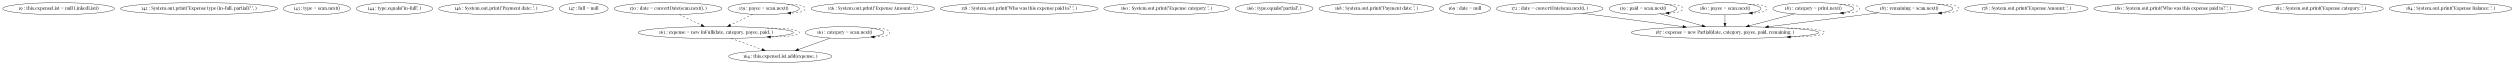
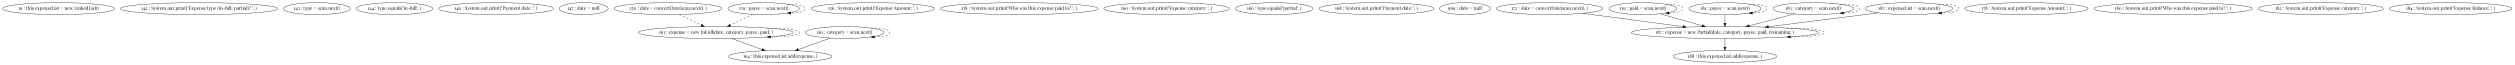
  digraph {
    fontname="Playfair Display"
    node [fontname="Playfair Display"]
    edge [fontname="Playfair Display" style=dashed]
-   "19 : this.expenseList = new LinkedList()" [label="19 : this.expenseList = null LinkedList()"]
+   "19 : this.expenseList = new LinkedList()"
    "142 : System.out.print(\"Expense type (in-full, partial)? \", )"
    "143 : type = scan.next()"
    "144 : type.equals(\"in-full\", )"
    "146 : System.out.print(\"Payment date: \", )"
-   "147 : date = null" [label="147 : full = null"]
-   "150 : date = convertDate(scan.next(), )"
+   "147 : date = null"
+   "150 : date = convertDate(scan.next(), )" [label="250 : date = convertDate(scan.next(), )"]
    "163 : expense = new InFull(date, category, payee, paid, )"
    "164 : this.expenseList.add(expense, )"
    "156 : System.out.print(\"Expense Amount: \", )"
    "158 : System.out.print(\"Who was this expense paid to? \", )"
    "159 : payee = scan.next()"
    "160 : System.out.print(\"Expense category: \", )"
    "161 : category = scan.next()"
    "166 : type.equals(\"partial\", )"
    "168 : System.out.print(\"Payment date: \", )"
-   "169 : date = null"
+   "169 : date = null" [label="969 : date = null"]
    "172 : date = convertDate(scan.next(), )"
    "187 : expense = new Partial(date, category, payee, paid, remaining, )"
+   "188 : this.expenseList.add(expense, )"
    "178 : System.out.print(\"Expense Amount: \", )"
    n22 [label="139 : paid = scan.next()"]
    "180 : System.out.print(\"Who was this expense paid to? \", )"
-   "181 : payee = scan.next()" [label="180 : payee = scan.next()"]
+   "181 : payee = scan.next()"
    "182 : System.out.print(\"Expense category: \", )"
-   "183 : category = scan.next()" [label="183 : category = print.next()"]
+   "183 : category = scan.next()"
    "184 : System.out.print(\"Expense Balance: \", )"
-   "185 : remaining = scan.next()"
+   "185 : remaining = scan.next()" [label="185 : expenseList = scan.next()"]
    "150 : date = convertDate(scan.next(), )" -> "163 : expense = new InFull(date, category, payee, paid, )"
    "163 : expense = new InFull(date, category, payee, paid, )" -> "163 : expense = new InFull(date, category, payee, paid, )"
-   "163 : expense = new InFull(date, category, payee, paid, )" -> "164 : this.expenseList.add(expense, )"
+   "163 : expense = new InFull(date, category, payee, paid, )" -> "164 : this.expenseList.add(expense, )" [style=""]
    "159 : payee = scan.next()" -> "163 : expense = new InFull(date, category, payee, paid, )"
    "159 : payee = scan.next()" -> "159 : payee = scan.next()"
    "161 : category = scan.next()" -> "164 : this.expenseList.add(expense, )" [style=""]
    "161 : category = scan.next()" -> "161 : category = scan.next()"
    "172 : date = convertDate(scan.next(), )" -> "187 : expense = new Partial(date, category, payee, paid, remaining, )" [style=""]
    "187 : expense = new Partial(date, category, payee, paid, remaining, )" -> "187 : expense = new Partial(date, category, payee, paid, remaining, )"
+   "187 : expense = new Partial(date, category, payee, paid, remaining, )" -> "188 : this.expenseList.add(expense, )" [style=""]
    n22 -> "187 : expense = new Partial(date, category, payee, paid, remaining, )" [style=""]
    n22 -> n22
    "181 : payee = scan.next()" -> "187 : expense = new Partial(date, category, payee, paid, remaining, )" [style=""]
    "181 : payee = scan.next()" -> "181 : payee = scan.next()"
    "183 : category = scan.next()" -> "187 : expense = new Partial(date, category, payee, paid, remaining, )" [style=""]
    "183 : category = scan.next()" -> "183 : category = scan.next()"
    "185 : remaining = scan.next()" -> "187 : expense = new Partial(date, category, payee, paid, remaining, )" [style=""]
    "185 : remaining = scan.next()" -> "185 : remaining = scan.next()"
  }
